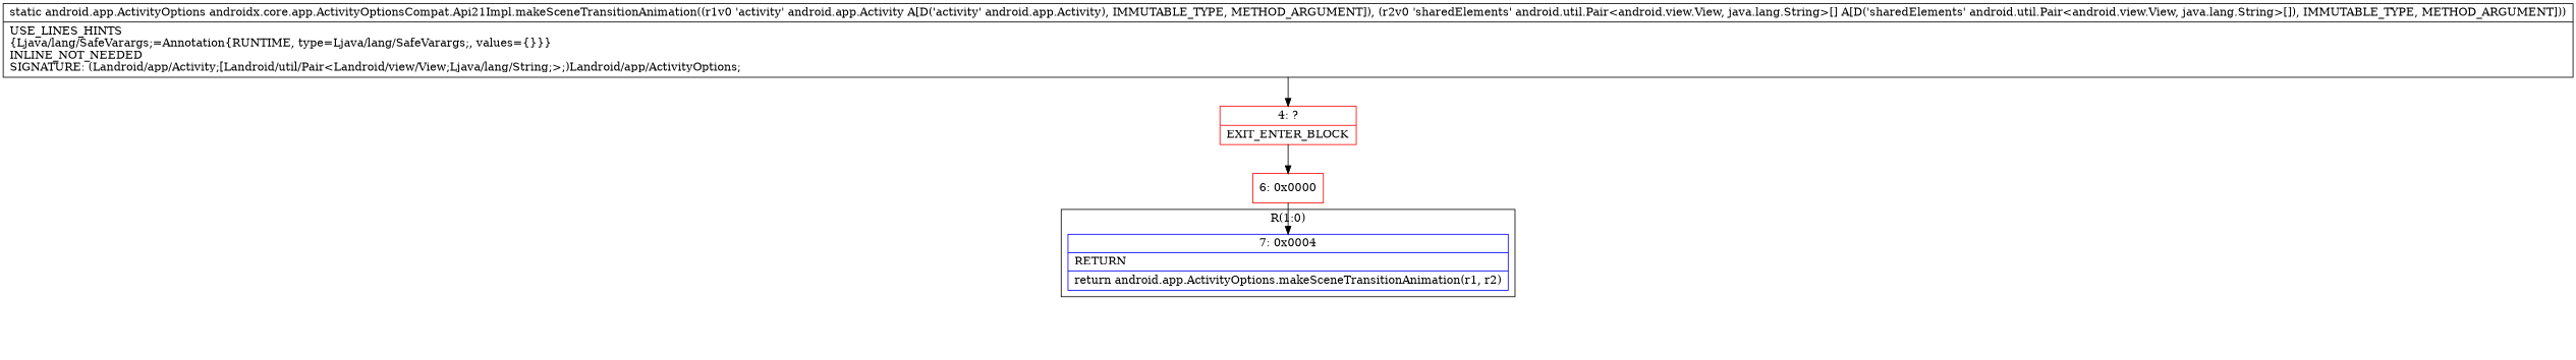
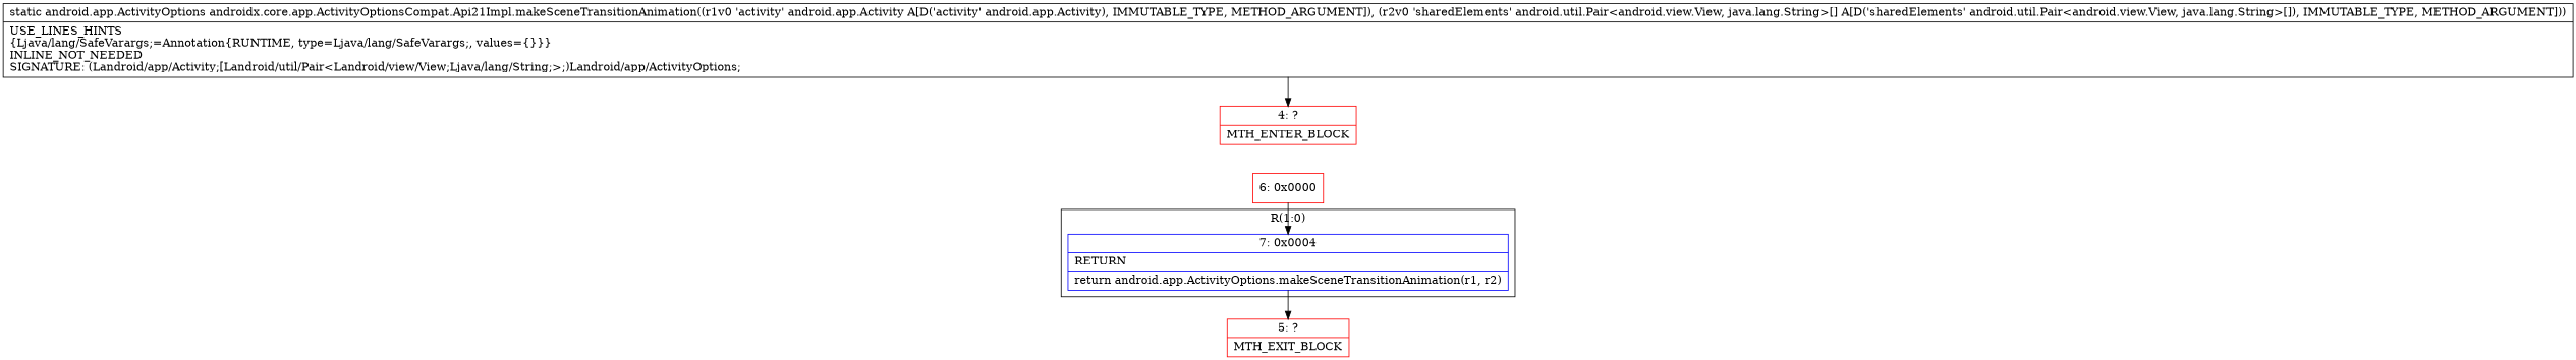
  digraph {
    node [color=red shape=record]
    n1 [color=blue label="{7\:\ 0x0004|RETURN\l|return android.app.ActivityOptions.makeSceneTransitionAnimation(r1, r2)\l}"]
-   n3 [label="{4\:\ ?|EXIT_ENTER_BLOCK\l}"]
+   n2 [label="{5\:\ ?|MTH_EXIT_BLOCK\l}"]
+   n3 [label="{4\:\ ?|MTH_ENTER_BLOCK\l}"]
    n4 [label="{6\:\ 0x0000}"]
    n5 [label="{static android.app.ActivityOptions androidx.core.app.ActivityOptionsCompat.Api21Impl.makeSceneTransitionAnimation((r1v0 'activity' android.app.Activity A[D('activity' android.app.Activity), IMMUTABLE_TYPE, METHOD_ARGUMENT]), (r2v0 'sharedElements' android.util.Pair\<android.view.View, java.lang.String\>[] A[D('sharedElements' android.util.Pair\<android.view.View, java.lang.String\>[]), IMMUTABLE_TYPE, METHOD_ARGUMENT]))  | USE_LINES_HINTS\l\{Ljava\/lang\/SafeVarargs;=Annotation\{RUNTIME, type=Ljava\/lang\/SafeVarargs;, values=\{\}\}\}\lINLINE_NOT_NEEDED\lSIGNATURE: (Landroid\/app\/Activity;[Landroid\/util\/Pair\<Landroid\/view\/View;Ljava\/lang\/String;\>;)Landroid\/app\/ActivityOptions;\l}" color=""]
    subgraph cluster_1 {
      label="R(1:0)"
      n1
    }
-   n3 -> n4
+   n1 -> n2
    n4 -> n1
    n5 -> n3
  }
